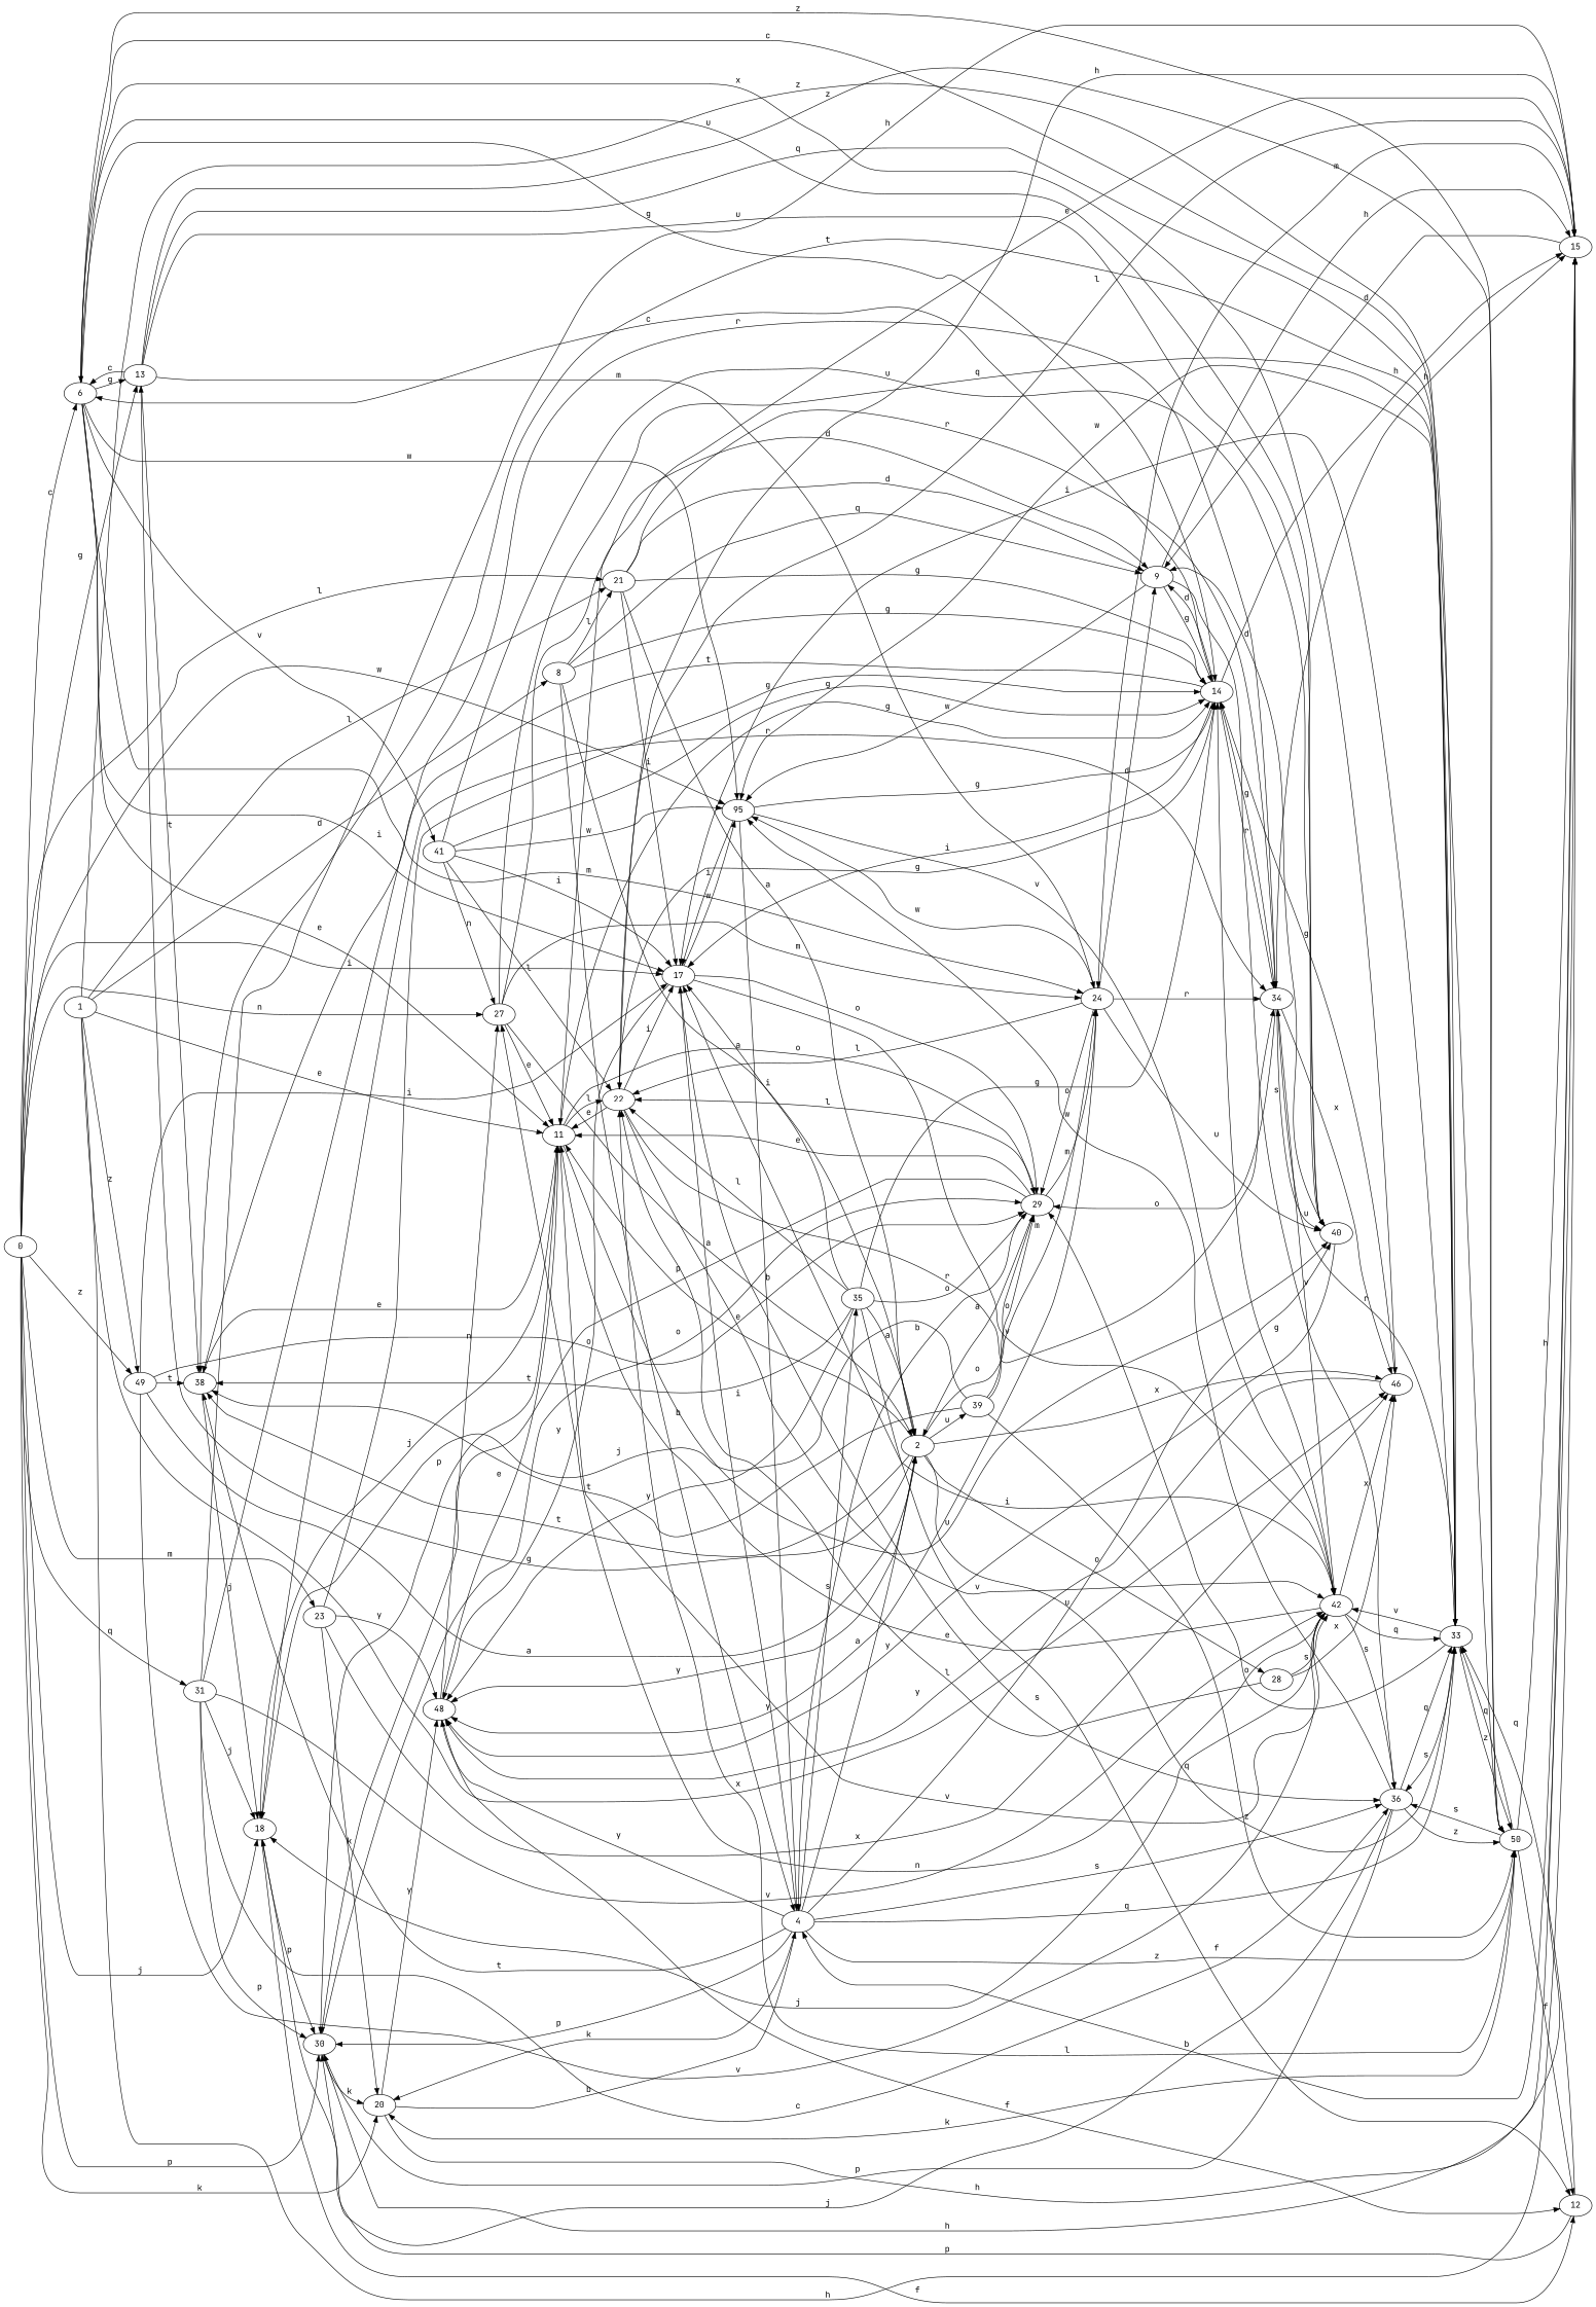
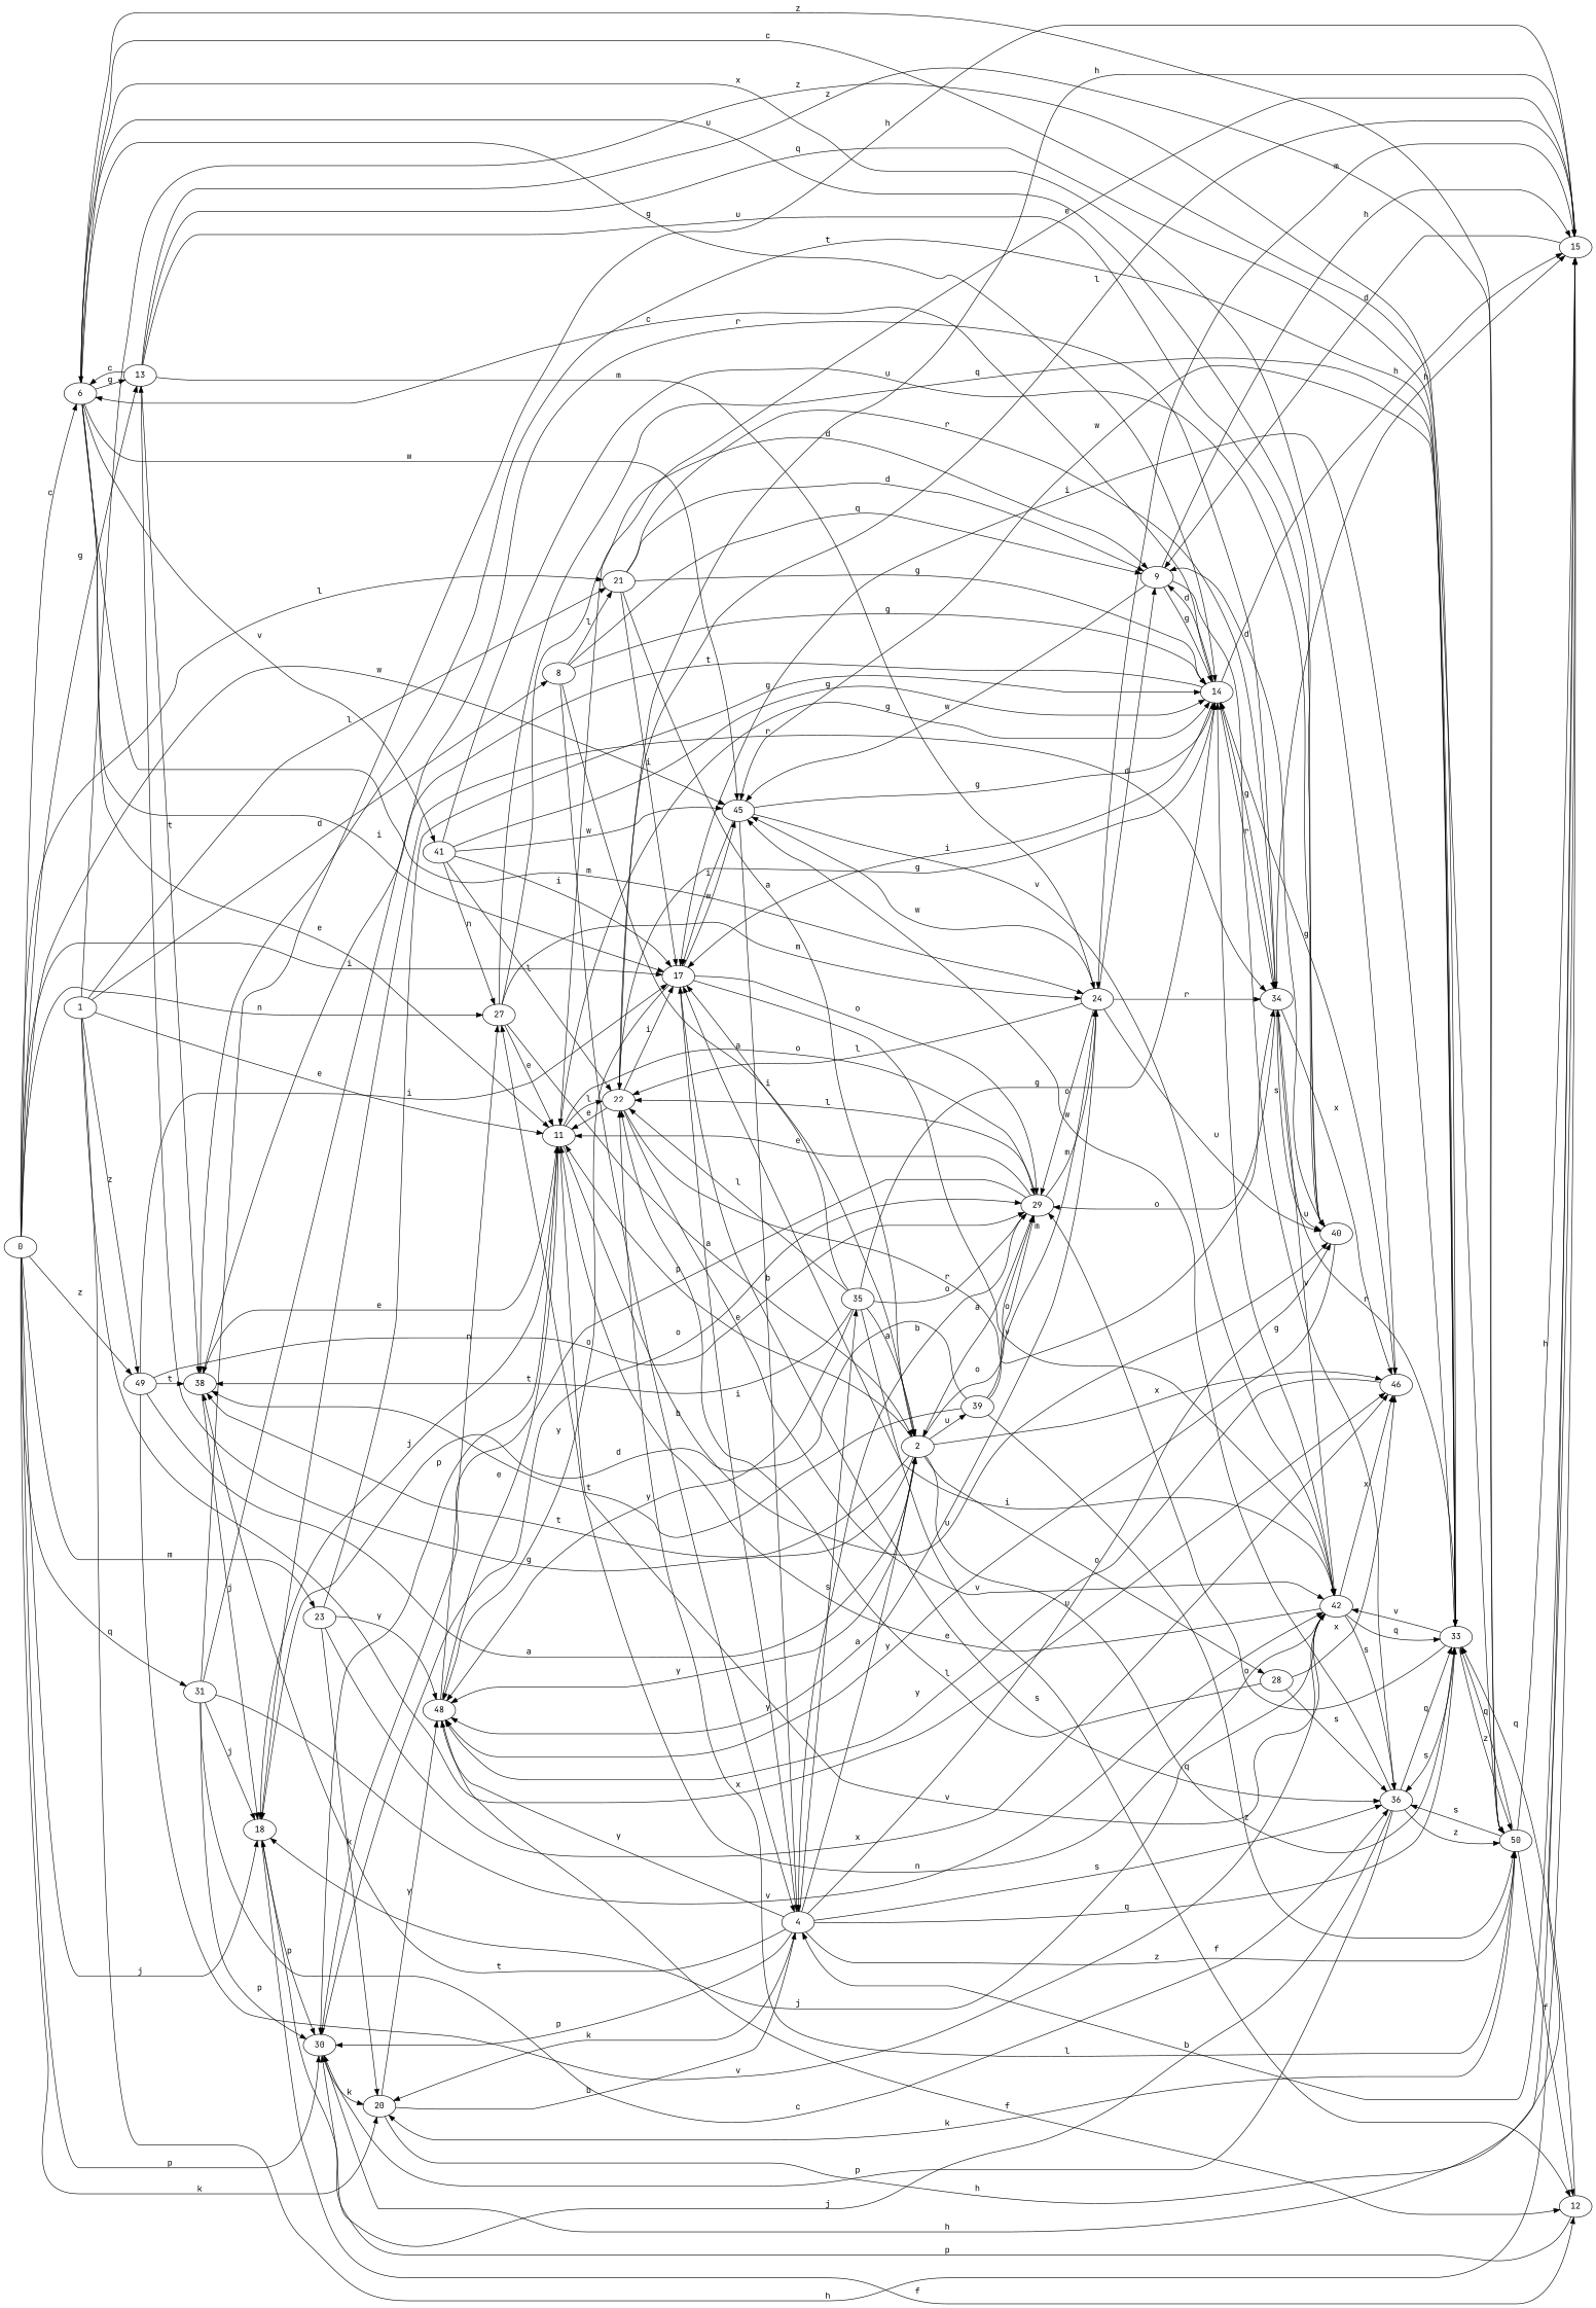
  strict digraph {
    fontname="JetBrains Mono"
    rankdir=LR
    node [fontname="JetBrains Mono"]
    edge [fontname="JetBrains Mono"]
    0
    6
    13
    17
    18
    20
    21
    23
    27
    30
    31
-   45 [label=95]
+   45
    49
    11
    46
    50
    40
    14
    24
    41
    33
    38
    29
    48
    36
    42
    12
    34
    15
    4
    2
    9
    1
    8
    22
    28
    39
    35
    0 -> 6 [label=c]
    0 -> 13 [label=g]
    0 -> 17 [label=i]
    0 -> 18 [label=j]
    0 -> 20 [label=k]
    0 -> 21 [label=l]
    0 -> 23 [label=m]
    0 -> 27 [label=n]
    0 -> 30 [label=p]
    0 -> 31 [label=q]
    0 -> 45 [label=w]
    0 -> 49 [label=z]
    6 -> 13 [label=g]
    6 -> 17 [label=i]
    6 -> 45 [label=w]
    6 -> 11 [label=e]
    6 -> 46 [label=x]
    6 -> 50 [label=z]
    6 -> 40 [label=u]
    6 -> 14 [label=g]
    6 -> 24 [label=m]
    6 -> 41 [label=v]
    13 -> 6 [label=c]
    13 -> 50 [label=z]
    13 -> 40 [label=u]
    13 -> 24 [label=m]
    13 -> 33 [label=q]
    13 -> 38 [label=t]
    17 -> 45 [label=w]
    17 -> 29 [label=o]
    17 -> 48 [label=y]
    17 -> 36 [label=s]
    17 -> 42 [label=v]
    18 -> 30 [label=p]
    18 -> 12 [label=f]
    18 -> 34 [label=r]
    20 -> 48 [label=y]
    20 -> 15 [label=h]
    20 -> 4 [label=b]
    21 -> 17 [label=i]
    21 -> 14 [label=g]
    21 -> 34 [label=r]
    21 -> 2 [label=a]
    21 -> 9 [label=d]
    23 -> 20 [label=k]
    23 -> 46 [label=x]
    23 -> 14 [label=g]
    23 -> 48 [label=y]
    27 -> 11 [label=e]
    27 -> 24 [label=m]
    27 -> 33 [label=q]
    27 -> 2 [label=a]
    27 -> 9 [label=d]
    30 -> 20 [label=k]
    30 -> 29 [label=o]
    30 -> 15 [label=h]
    31 -> 18 [label=j]
    31 -> 30 [label=p]
    31 -> 36 [label=c]
    31 -> 42 [label=v]
    31 -> 34 [label=r]
    31 -> 15 [label=h]
    45 -> 17 [label=i]
    45 -> 14 [label=g]
    45 -> 42 [label=v]
    45 -> 4 [label=b]
    49 -> 17 [label=i]
    49 -> 38 [label=t]
    49 -> 29 [label=o]
    49 -> 42 [label=v]
    49 -> 2 [label=a]
    11 -> 18 [label=j]
    11 -> 30 [label=p]
    11 -> 40 [label=u]
    11 -> 14 [label=g]
    11 -> 29 [label=o]
    11 -> 42 [label=v]
    11 -> 22 [label=l]
    46 -> 14 [label=g]
    46 -> 48 [label=y]
    50 -> 20 [label=k]
    50 -> 33 [label=q]
    50 -> 36 [label=s]
    50 -> 12 [label=f]
    50 -> 15 [label=h]
    50 -> 22 [label=l]
    40 -> 48 [label=y]
    40 -> 9 [label=d]
    14 -> 6 [label=c]
    14 -> 17 [label=i]
    14 -> 38 [label=t]
    14 -> 34 [label=r]
    14 -> 15 [label=h]
    14 -> 9 [label=d]
    24 -> 45 [label=w]
    24 -> 40 [label=u]
    24 -> 29 [label=o]
    24 -> 48 [label=y]
    24 -> 34 [label=r]
    24 -> 9 [label=d]
    24 -> 22 [label=l]
    41 -> 17 [label=i]
    41 -> 27 [label=n]
    41 -> 45 [label=w]
    41 -> 40 [label=u]
    41 -> 14 [label=g]
    41 -> 22 [label=l]
    33 -> 6 [label=c]
    33 -> 17 [label=i]
    33 -> 45 [label=w]
    33 -> 50 [label=z]
    33 -> 38 [label=t]
    33 -> 29 [label=o]
    33 -> 36 [label=s]
    33 -> 42 [label=v]
    33 -> 34 [label=r]
    38 -> 18 [label=j]
    38 -> 11 [label=e]
    29 -> 30 [label=p]
    29 -> 11 [label=e]
    29 -> 24 [label=m]
    29 -> 4 [label=b]
    29 -> 2 [label=a]
    29 -> 22 [label=l]
    48 -> 27 [label=n]
    48 -> 11 [label=e]
    48 -> 12 [label=f]
    36 -> 18 [label=j]
    36 -> 30 [label=p]
    36 -> 45 [label=w]
    36 -> 50 [label=z]
    36 -> 33 [label=q]
    42 -> 17 [label=i]
    42 -> 18 [label=j]
    42 -> 27 [label=n]
    42 -> 11 [label=e]
    42 -> 46 [label=x]
    42 -> 14 [label=g]
    42 -> 33 [label=q]
    42 -> 36 [label=s]
    12 -> 30 [label=p]
    12 -> 33 [label=q]
    34 -> 46 [label=x]
    34 -> 40 [label=u]
    34 -> 14 [label=g]
    34 -> 29 [label=o]
    34 -> 42 [label=v]
    34 -> 15 [label=h]
    15 -> 11 [label=e]
    15 -> 24 [label=m]
    15 -> 4 [label=b]
    15 -> 9 [label=d]
    15 -> 22 [label=l]
    4 -> 17 [label=i]
    4 -> 20 [label=k]
    4 -> 30 [label=p]
    4 -> 50 [label=z]
    4 -> 40 [label=u]
    4 -> 33 [label=q]
    4 -> 38 [label=t]
    4 -> 48 [label=y]
    4 -> 36 [label=s]
    4 -> 2 [label=a]
    4 -> 35 [label=s]
    2 -> 13 [label=g]
    2 -> 11 [label=e]
    2 -> 46 [label=x]
    2 -> 33 [label=q]
    2 -> 38 [label=t]
    2 -> 29 [label=o]
    2 -> 48 [label=y]
    2 -> 28 [label=o]
    2 -> 39 [label=u]
    9 -> 45 [label=w]
    9 -> 14 [label=g]
    9 -> 36 [label=s]
    9 -> 15 [label=h]
    1 -> 21 [label=l]
    1 -> 49 [label=z]
    1 -> 11 [label=e]
    1 -> 46 [label=x]
    1 -> 50 [label=z]
    1 -> 15 [label=h]
    1 -> 8 [label=d]
    8 -> 21 [label=l]
    8 -> 14 [label=g]
    8 -> 4 [label=b]
    8 -> 2 [label=a]
    8 -> 9 [label=q]
    22 -> 17 [label=i]
    22 -> 11 [label=e]
    22 -> 14 [label=g]
    22 -> 42 [label=v]
    22 -> 34 [label=r]
    22 -> 15 [label=h]
    28 -> 46 [label=x]
-   28 -> 42 [label=s]
+   28 -> 36 [label=s]
    28 -> 22 [label=l]
-   39 -> 18 [label=j]
+   39 -> 18 [label=d]
    39 -> 50 [label=z]
    39 -> 24 [label=m]
    39 -> 38 [label=t]
    39 -> 29 [label=o]
    35 -> 17 [label=i]
    35 -> 14 [label=g]
    35 -> 38 [label=t]
    35 -> 29 [label=o]
    35 -> 48 [label=y]
    35 -> 12 [label=f]
    35 -> 2 [label=a]
    35 -> 22 [label=l]
  }
